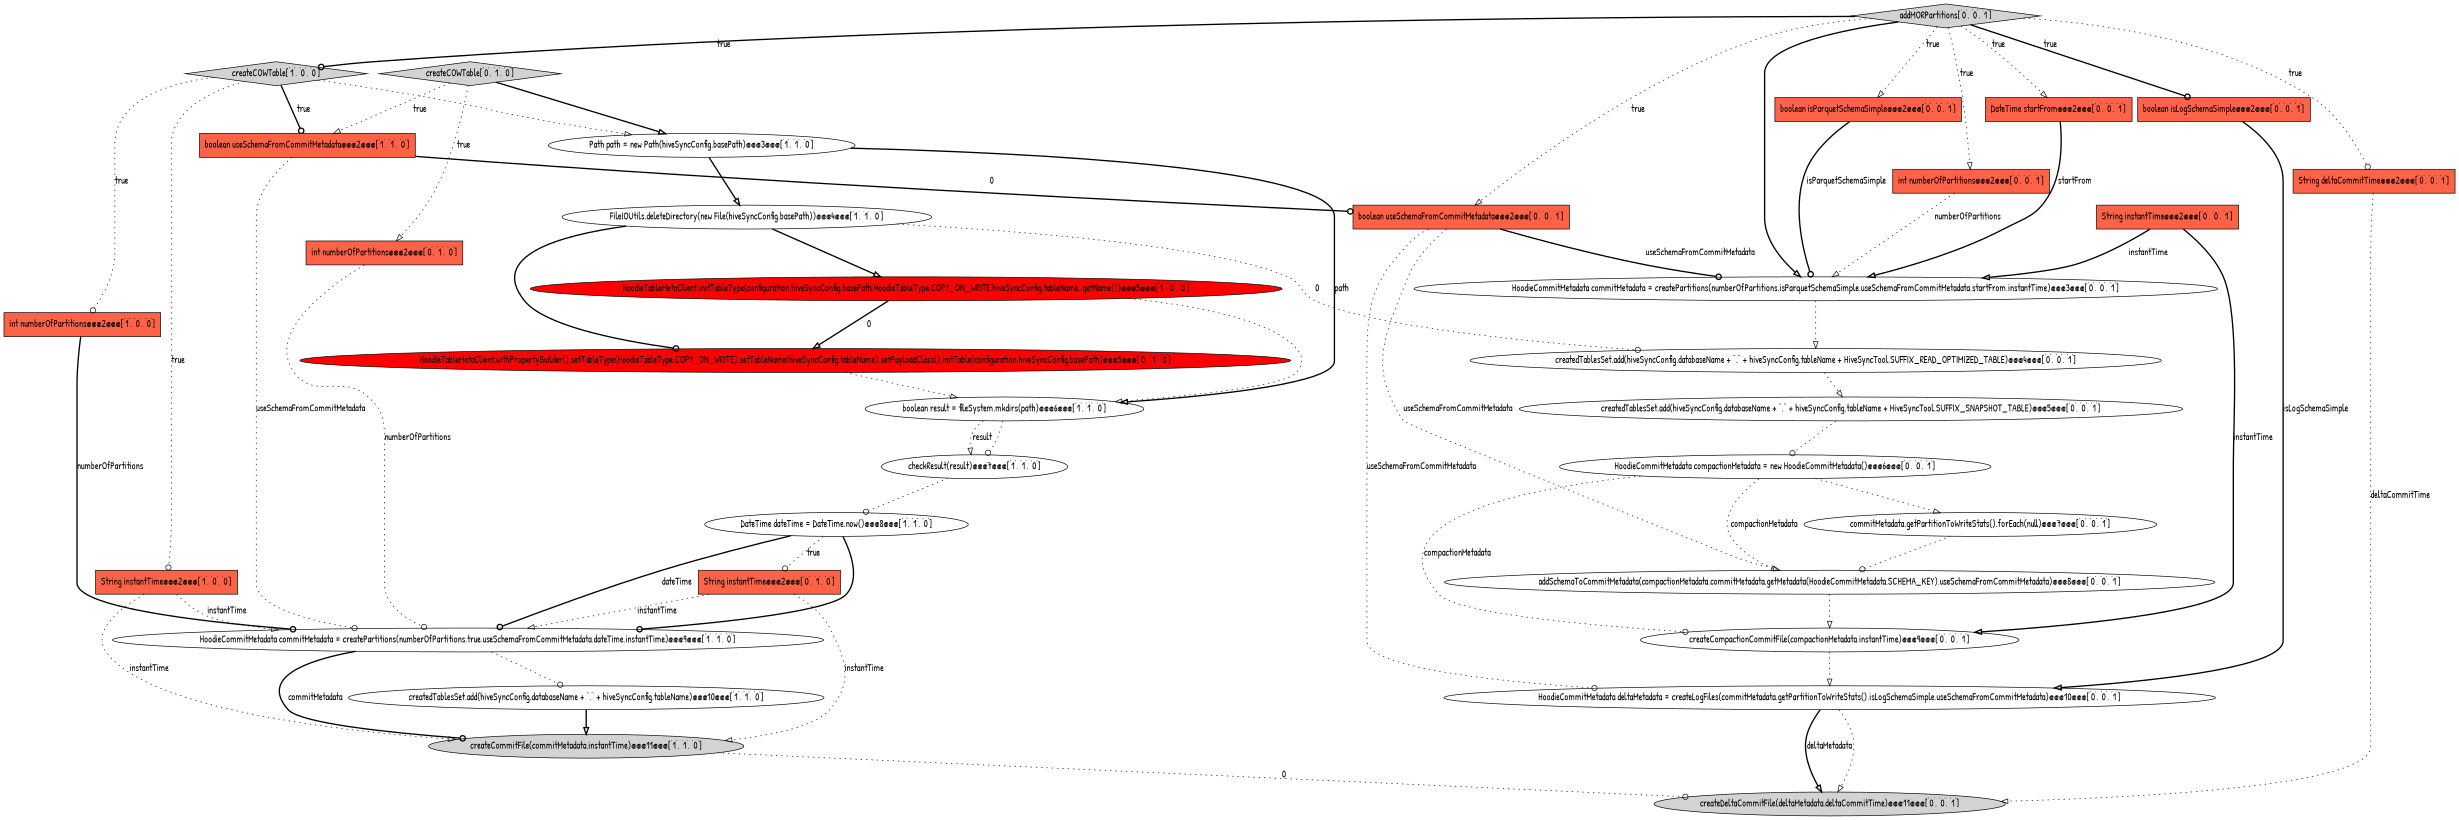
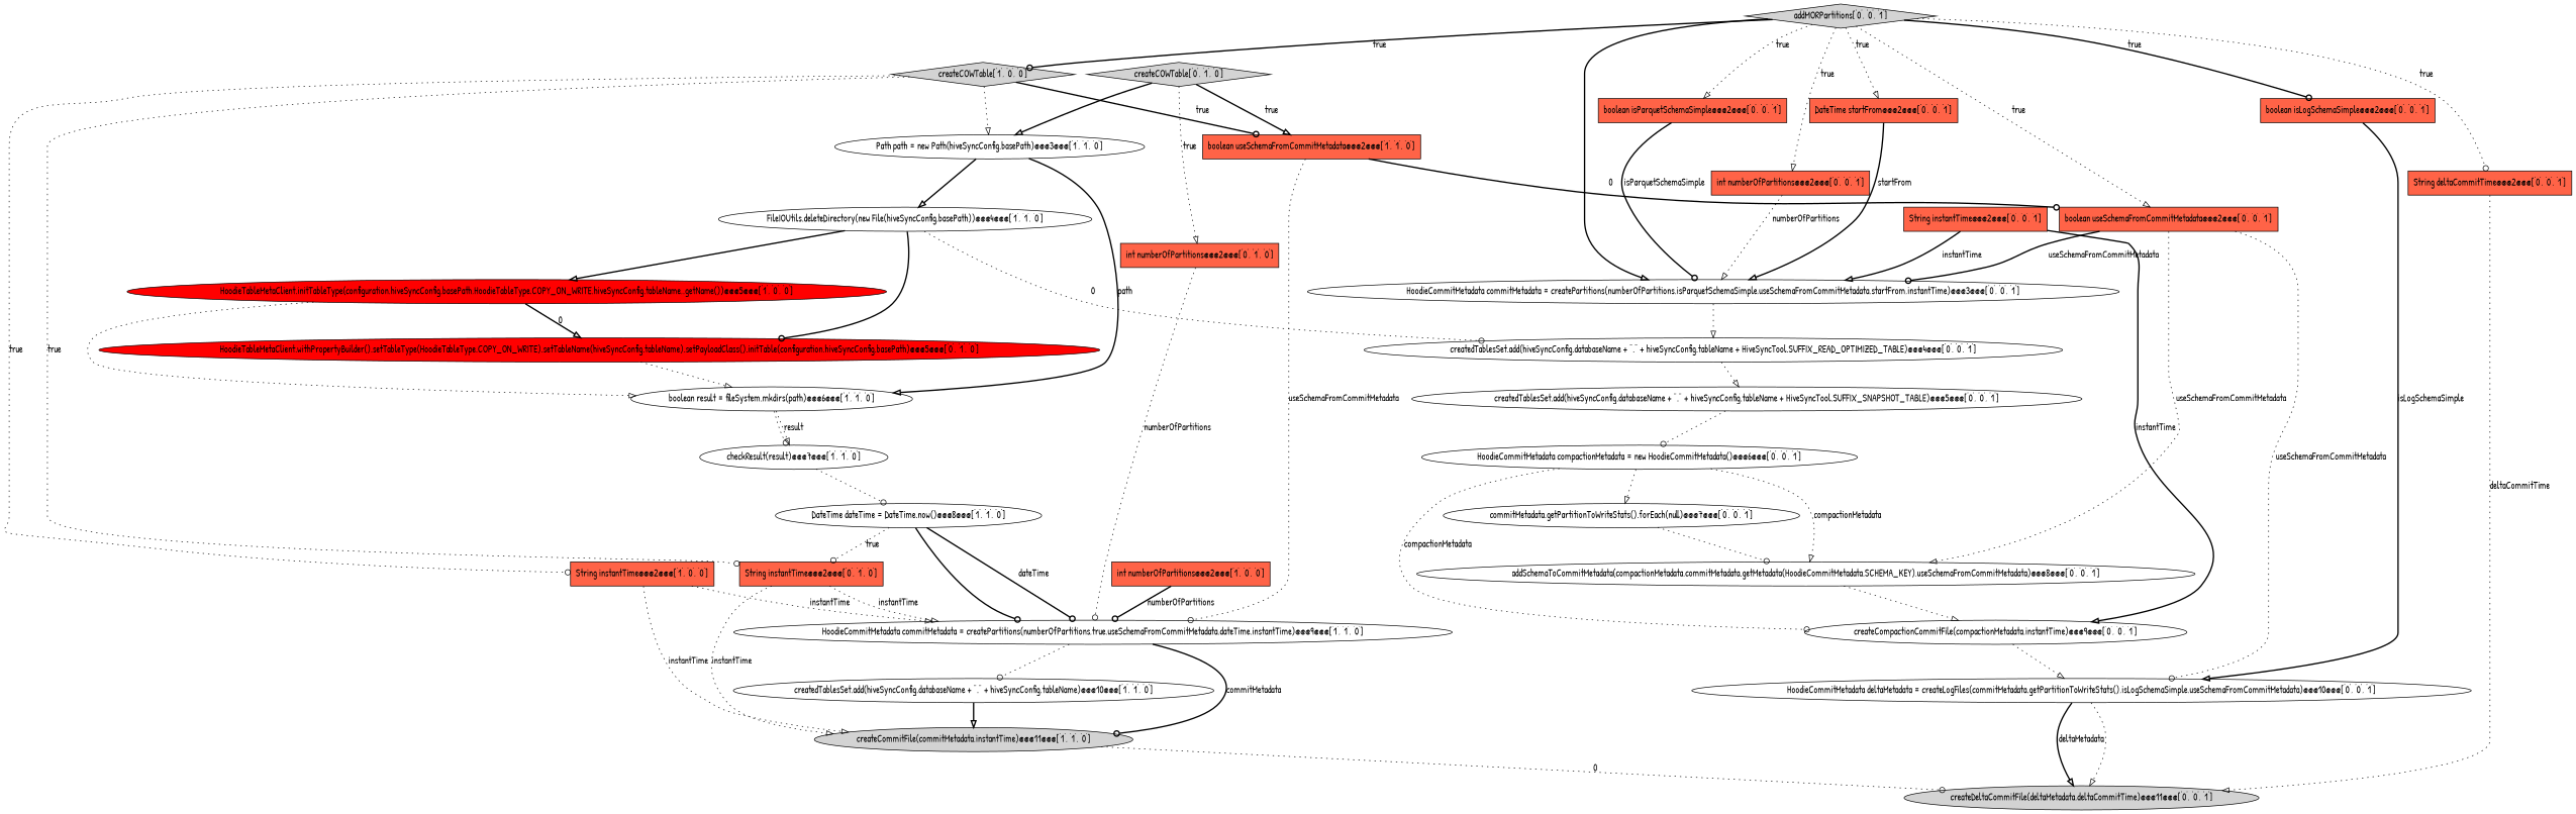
  digraph {
    fontname="Patrick Hand"
    node [fillcolor=white fontname="Patrick Hand" shape=ellipse style=filled]
    edge [arrowhead=onormal fontname="Patrick Hand" style=dotted]
    n1 [label="FileIOUtils.deleteDirectory(new File(hiveSyncConfig.basePath))@@@4@@@['1', '1', '0']"]
    n2 [fillcolor=red label="HoodieTableMetaClient.withPropertyBuilder().setTableType(HoodieTableType.COPY_ON_WRITE).setTableName(hiveSyncConfig.tableName).setPayloadClass().initTable(configuration,hiveSyncConfig.basePath)@@@5@@@['0', '1', '0']"]
    n3 [fillcolor=red label="HoodieTableMetaClient.initTableType(configuration,hiveSyncConfig.basePath,HoodieTableType.COPY_ON_WRITE,hiveSyncConfig.tableName,.getName())@@@5@@@['1', '0', '0']"]
    n4 [label="createdTablesSet.add(hiveSyncConfig.databaseName + \".\" + hiveSyncConfig.tableName + HiveSyncTool.SUFFIX_READ_OPTIMIZED_TABLE)@@@4@@@['0', '0', '1']"]
    n5 [label="boolean result = fileSystem.mkdirs(path)@@@6@@@['1', '1', '0']"]
    n6 [label="createdTablesSet.add(hiveSyncConfig.databaseName + \".\" + hiveSyncConfig.tableName + HiveSyncTool.SUFFIX_SNAPSHOT_TABLE)@@@5@@@['0', '0', '1']"]
    n7 [label="Path path = new Path(hiveSyncConfig.basePath)@@@3@@@['1', '1', '0']"]
    n8 [label="checkResult(result)@@@7@@@['1', '1', '0']"]
    n9 [fillcolor=tomato label="int numberOfPartitions@@@2@@@['1', '0', '0']" shape=box]
    n10 [label="HoodieCommitMetadata commitMetadata = createPartitions(numberOfPartitions,true,useSchemaFromCommitMetadata,dateTime,instantTime)@@@9@@@['1', '1', '0']"]
    n11 [label="createdTablesSet.add(hiveSyncConfig.databaseName + \".\" + hiveSyncConfig.tableName)@@@10@@@['1', '1', '0']"]
    n12 [fillcolor=lightgray label="createCommitFile(commitMetadata,instantTime)@@@11@@@['1', '1', '0']"]
    n13 [label="HoodieCommitMetadata deltaMetadata = createLogFiles(commitMetadata.getPartitionToWriteStats(),isLogSchemaSimple,useSchemaFromCommitMetadata)@@@10@@@['0', '0', '1']"]
    n14 [fillcolor=lightgray label="createDeltaCommitFile(deltaMetadata,deltaCommitTime)@@@11@@@['0', '0', '1']"]
    n15 [fillcolor=tomato label="boolean useSchemaFromCommitMetadata@@@2@@@['0', '0', '1']" shape=box]
    n16 [label="HoodieCommitMetadata commitMetadata = createPartitions(numberOfPartitions,isParquetSchemaSimple,useSchemaFromCommitMetadata,startFrom,instantTime)@@@3@@@['0', '0', '1']"]
    n17 [label="addSchemaToCommitMetadata(compactionMetadata,commitMetadata.getMetadata(HoodieCommitMetadata.SCHEMA_KEY),useSchemaFromCommitMetadata)@@@8@@@['0', '0', '1']"]
    n18 [label="createCompactionCommitFile(compactionMetadata,instantTime)@@@9@@@['0', '0', '1']"]
    n19 [label="DateTime dateTime = DateTime.now()@@@8@@@['1', '1', '0']"]
    n20 [fillcolor=tomato label="String instantTime@@@2@@@['0', '1', '0']" shape=box]
    n21 [fillcolor=tomato label="boolean isLogSchemaSimple@@@2@@@['0', '0', '1']" shape=box]
    n22 [fillcolor=lightgray label="createCOWTable['1', '0', '0']" shape=diamond]
    n23 [fillcolor=tomato label="String instantTime@@@2@@@['1', '0', '0']" shape=box]
    n24 [fillcolor=tomato label="boolean useSchemaFromCommitMetadata@@@2@@@['1', '1', '0']" shape=box]
    n25 [fillcolor=tomato label="String deltaCommitTime@@@2@@@['0', '0', '1']" shape=box]
    n26 [fillcolor=lightgray label="addMORPartitions['0', '0', '1']" shape=diamond]
    n27 [fillcolor=tomato label="boolean isParquetSchemaSimple@@@2@@@['0', '0', '1']" shape=box]
    n28 [fillcolor=tomato label="int numberOfPartitions@@@2@@@['0', '0', '1']" shape=box]
    n29 [fillcolor=tomato label="DateTime startFrom@@@2@@@['0', '0', '1']" shape=box]
    n30 [fillcolor=tomato label="String instantTime@@@2@@@['0', '0', '1']" shape=box]
    n31 [label="HoodieCommitMetadata compactionMetadata = new HoodieCommitMetadata()@@@6@@@['0', '0', '1']"]
    n32 [label="commitMetadata.getPartitionToWriteStats().forEach(null)@@@7@@@['0', '0', '1']"]
    n33 [fillcolor=tomato label="int numberOfPartitions@@@2@@@['0', '1', '0']" shape=box]
    n34 [fillcolor=lightgray label="createCOWTable['0', '1', '0']" shape=diamond]
    n1 -> n2 [arrowhead=odot style=bold]
    n1 -> n3 [style=bold]
    n1 -> n4 [arrowhead=odot label=0]
    n2 -> n5
    n3 -> n2 [label=0 style=bold]
    n3 -> n5
    n4 -> n6
    n5 -> n8 [arrowhead=odot]
    n5 -> n8 [label=result]
    n6 -> n31 [arrowhead=odot]
    n7 -> n1 [style=bold]
    n7 -> n5 [label=path style=bold]
    n8 -> n19 [arrowhead=odot]
    n9 -> n10 [arrowhead=odot label=numberOfPartitions style=bold]
    n10 -> n11 [arrowhead=odot]
    n10 -> n12 [arrowhead=odot label=commitMetadata style=bold]
    n11 -> n12 [style=bold]
    n12 -> n14 [arrowhead=odot label=0]
    n13 -> n14 [label=deltaMetadata style=bold]
    n13 -> n14
    n15 -> n13 [arrowhead=odot label=useSchemaFromCommitMetadata]
    n15 -> n16 [arrowhead=odot label=useSchemaFromCommitMetadata style=bold]
    n15 -> n17 [label=useSchemaFromCommitMetadata]
    n16 -> n4
    n17 -> n18
    n18 -> n13
    n19 -> n10 [arrowhead=odot style=bold]
    n19 -> n10 [arrowhead=odot label=dateTime style=bold]
    n19 -> n20 [arrowhead=odot label=true]
    n20 -> n10 [label=instantTime]
    n20 -> n12 [label=instantTime]
    n21 -> n13 [label=isLogSchemaSimple style=bold]
    n22 -> n7
-   n22 -> n9 [arrowhead=odot label=true]
+   n22 -> n20 [arrowhead=odot label=true]
    n22 -> n23 [arrowhead=odot label=true]
    n22 -> n24 [arrowhead=odot label=true style=bold]
    n23 -> n10 [label=instantTime]
    n23 -> n12 [label=instantTime]
    n24 -> n10 [arrowhead=odot label=useSchemaFromCommitMetadata]
    n24 -> n15 [arrowhead=odot label=0 style=bold]
    n25 -> n14 [label=deltaCommitTime]
    n26 -> n15 [label=true]
    n26 -> n16 [style=bold]
    n26 -> n21 [arrowhead=odot label=true style=bold]
    n26 -> n22 [arrowhead=odot label=true style=bold]
    n26 -> n25 [arrowhead=odot label=true]
    n26 -> n27 [label=true]
    n26 -> n28 [label=true]
    n26 -> n29 [label=true]
    n27 -> n16 [arrowhead=odot label=isParquetSchemaSimple style=bold]
    n28 -> n16 [label=numberOfPartitions]
    n29 -> n16 [label=startFrom style=bold]
    n30 -> n16 [label=instantTime style=bold]
    n30 -> n18 [label=instantTime style=bold]
    n31 -> n17 [label=compactionMetadata]
    n31 -> n18 [arrowhead=odot label=compactionMetadata]
    n31 -> n32
    n32 -> n17 [arrowhead=odot]
    n33 -> n10 [arrowhead=odot label=numberOfPartitions]
    n34 -> n7 [style=bold]
-   n34 -> n24 [label=true]
+   n34 -> n24 [label=true style=bold]
    n34 -> n33 [label=true]
  }
